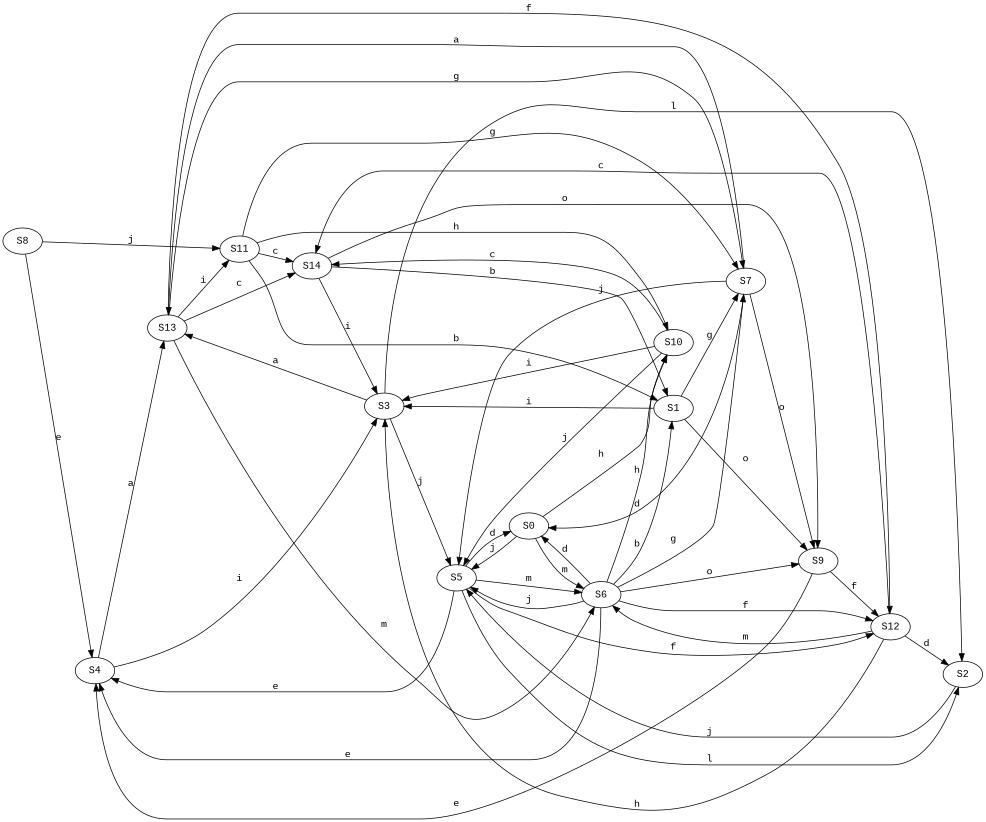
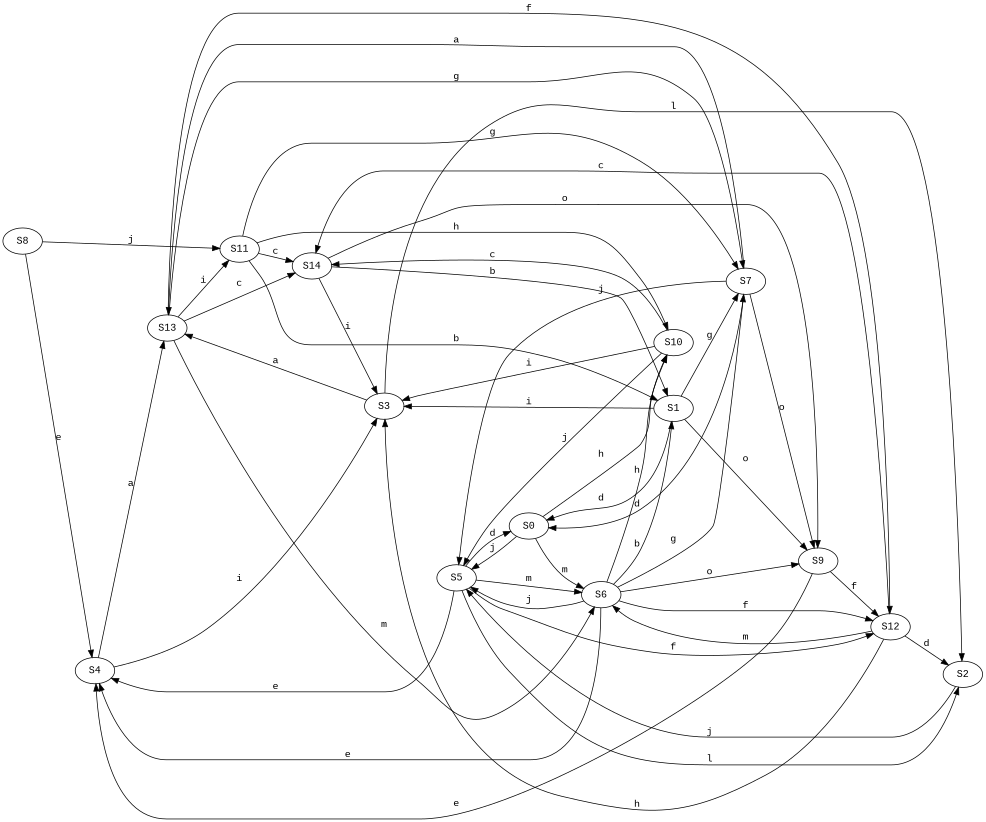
  strict digraph {
    fontname="Liberation Mono"
    rankdir=LR
    node [fontname="Liberation Mono"]
    edge [fontname="Liberation Mono"]
    S8
    S4
    S11
    S13
    S3
    S14
    S7
    S1
    S10
    S12
    S6
    S9
    S2
    S0
    S5
    S8 -> S4 [label=e]
    S8 -> S11 [label=j]
    S4 -> S13 [label=a]
    S4 -> S3 [label=i]
    S11 -> S14 [label=c]
    S11 -> S7 [label=g]
    S11 -> S1 [label=b]
    S11 -> S10 [label=h]
    S13 -> S11 [label=i]
    S13 -> S14 [label=c]
    S13 -> S7 [label=g]
    S13 -> S12 [label=f]
    S13 -> S6 [label=m]
    S3 -> S13 [label=a]
    S3 -> S2 [label=l]
-   S3 -> S5 [label=j]
    S14 -> S3 [label=i]
    S14 -> S1 [label=b]
    S14 -> S9 [label=o]
    S7 -> S13 [label=a]
    S7 -> S9 [label=o]
    S7 -> S0 [label=d]
    S7 -> S5 [label=j]
    S1 -> S3 [label=i]
    S1 -> S7 [label=g]
    S1 -> S9 [label=o]
    S10 -> S3 [label=i]
    S10 -> S14 [label=c]
    S10 -> S5 [label=j]
    S12 -> S3 [label=h]
    S12 -> S14 [label=c]
    S12 -> S6 [label=m]
    S12 -> S2 [label=d]
    S6 -> S4 [label=e]
    S6 -> S7 [label=g]
    S6 -> S1 [label=b]
    S6 -> S10 [label=h]
    S6 -> S12 [label=f]
    S6 -> S9 [label=o]
-   S6 -> S0 [label=d]
+   S1 -> S0 [label=d]
    S6 -> S5 [label=j]
    S9 -> S4 [label=e]
    S9 -> S12 [label=f]
    S2 -> S5 [label=j]
    S0 -> S10 [label=h]
    S0 -> S6 [label=m]
    S0 -> S5 [label=j]
    S5 -> S4 [label=e]
    S5 -> S12 [label=f]
    S5 -> S6 [label=m]
    S5 -> S2 [label=l]
    S5 -> S0 [label=d]
  }
